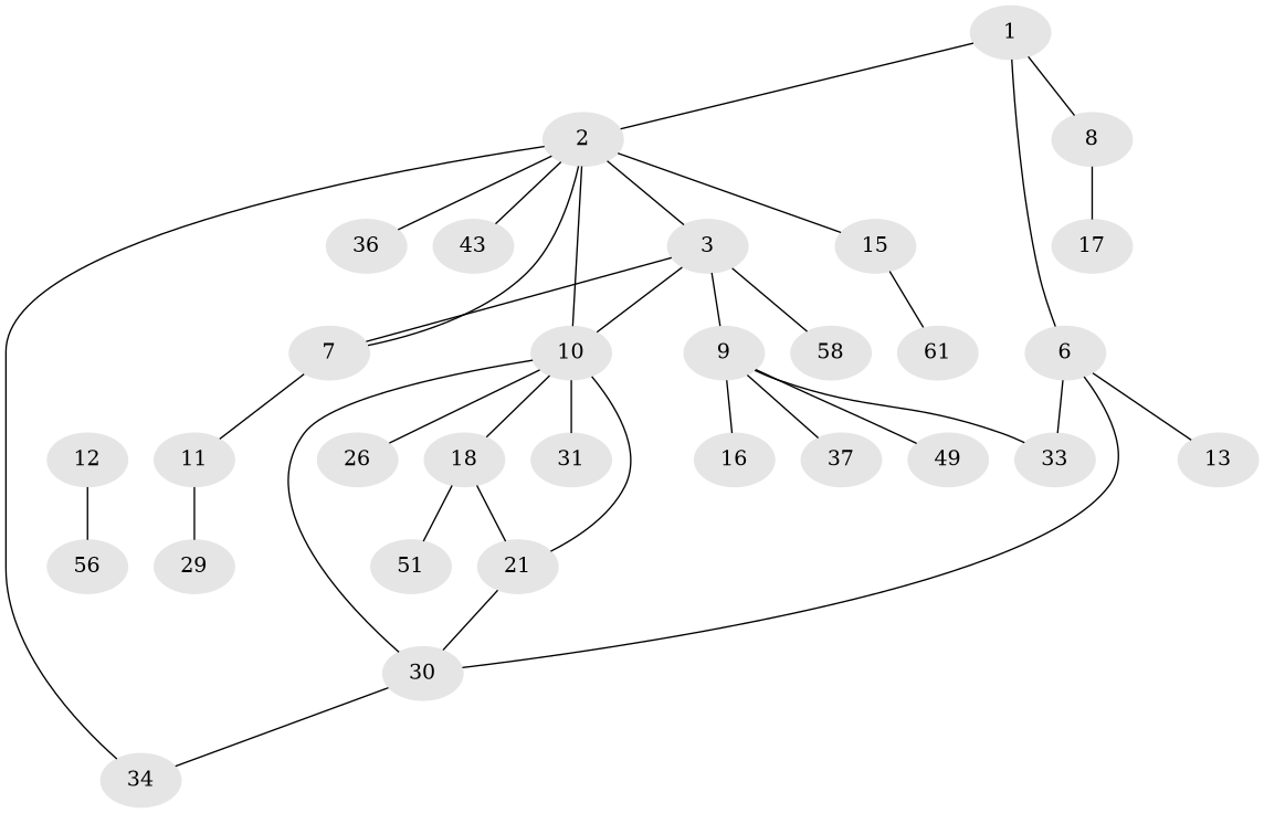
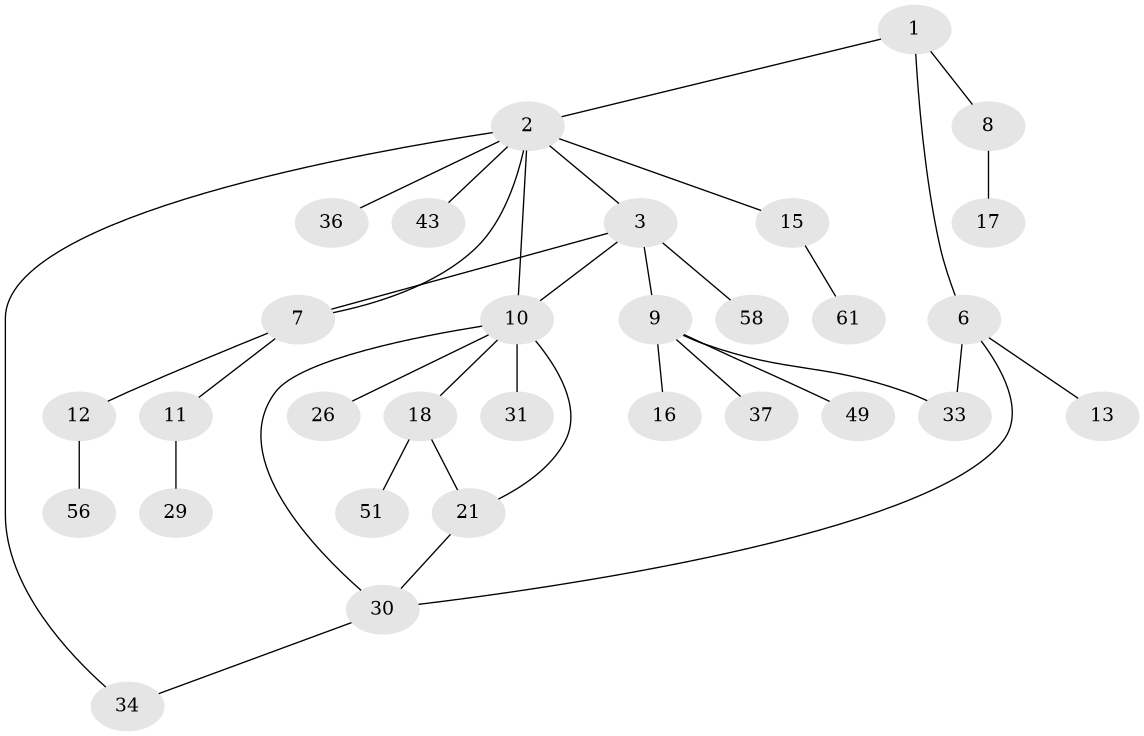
  graph {
    node [color=gray90 style=filled]
    1 [super="+35+60"]
    2 [super="+20+42+41+32+25+5"]
    6
    8
    3 [super="+53+48+4"]
    7 [super="+38"]
    10 [super="+14"]
    15 [super="+45+24"]
    34
    36
    43 [super="+46"]
    13 [super="+57"]
    30 [super="+55"]
    33
    17
    9 [super="+40+19+23"]
    58
    11
    12
    18 [super="+39"]
    21
    26
    31
    61
    16
    37
    49 [super="+52"]
    29
    56
    51
    1 -- 2
    1 -- 6
    1 -- 8
    2 -- 3
    2 -- 7
    2 -- 10
    2 -- 15
    2 -- 34
    2 -- 36
    2 -- 43
    6 -- 13
    6 -- 30
    6 -- 33
    8 -- 17
    3 -- 7
    3 -- 10
    3 -- 9 [weight=2]
    3 -- 58
    7 -- 11
+   7 -- 12
    10 -- 30
    10 -- 18
    10 -- 21
    10 -- 26
    10 -- 31
    15 -- 61
    30 -- 34
    9 -- 33
    9 -- 16
    9 -- 37
    9 -- 49
    11 -- 29
    12 -- 56
    18 -- 21
    18 -- 51
    21 -- 30
  }
